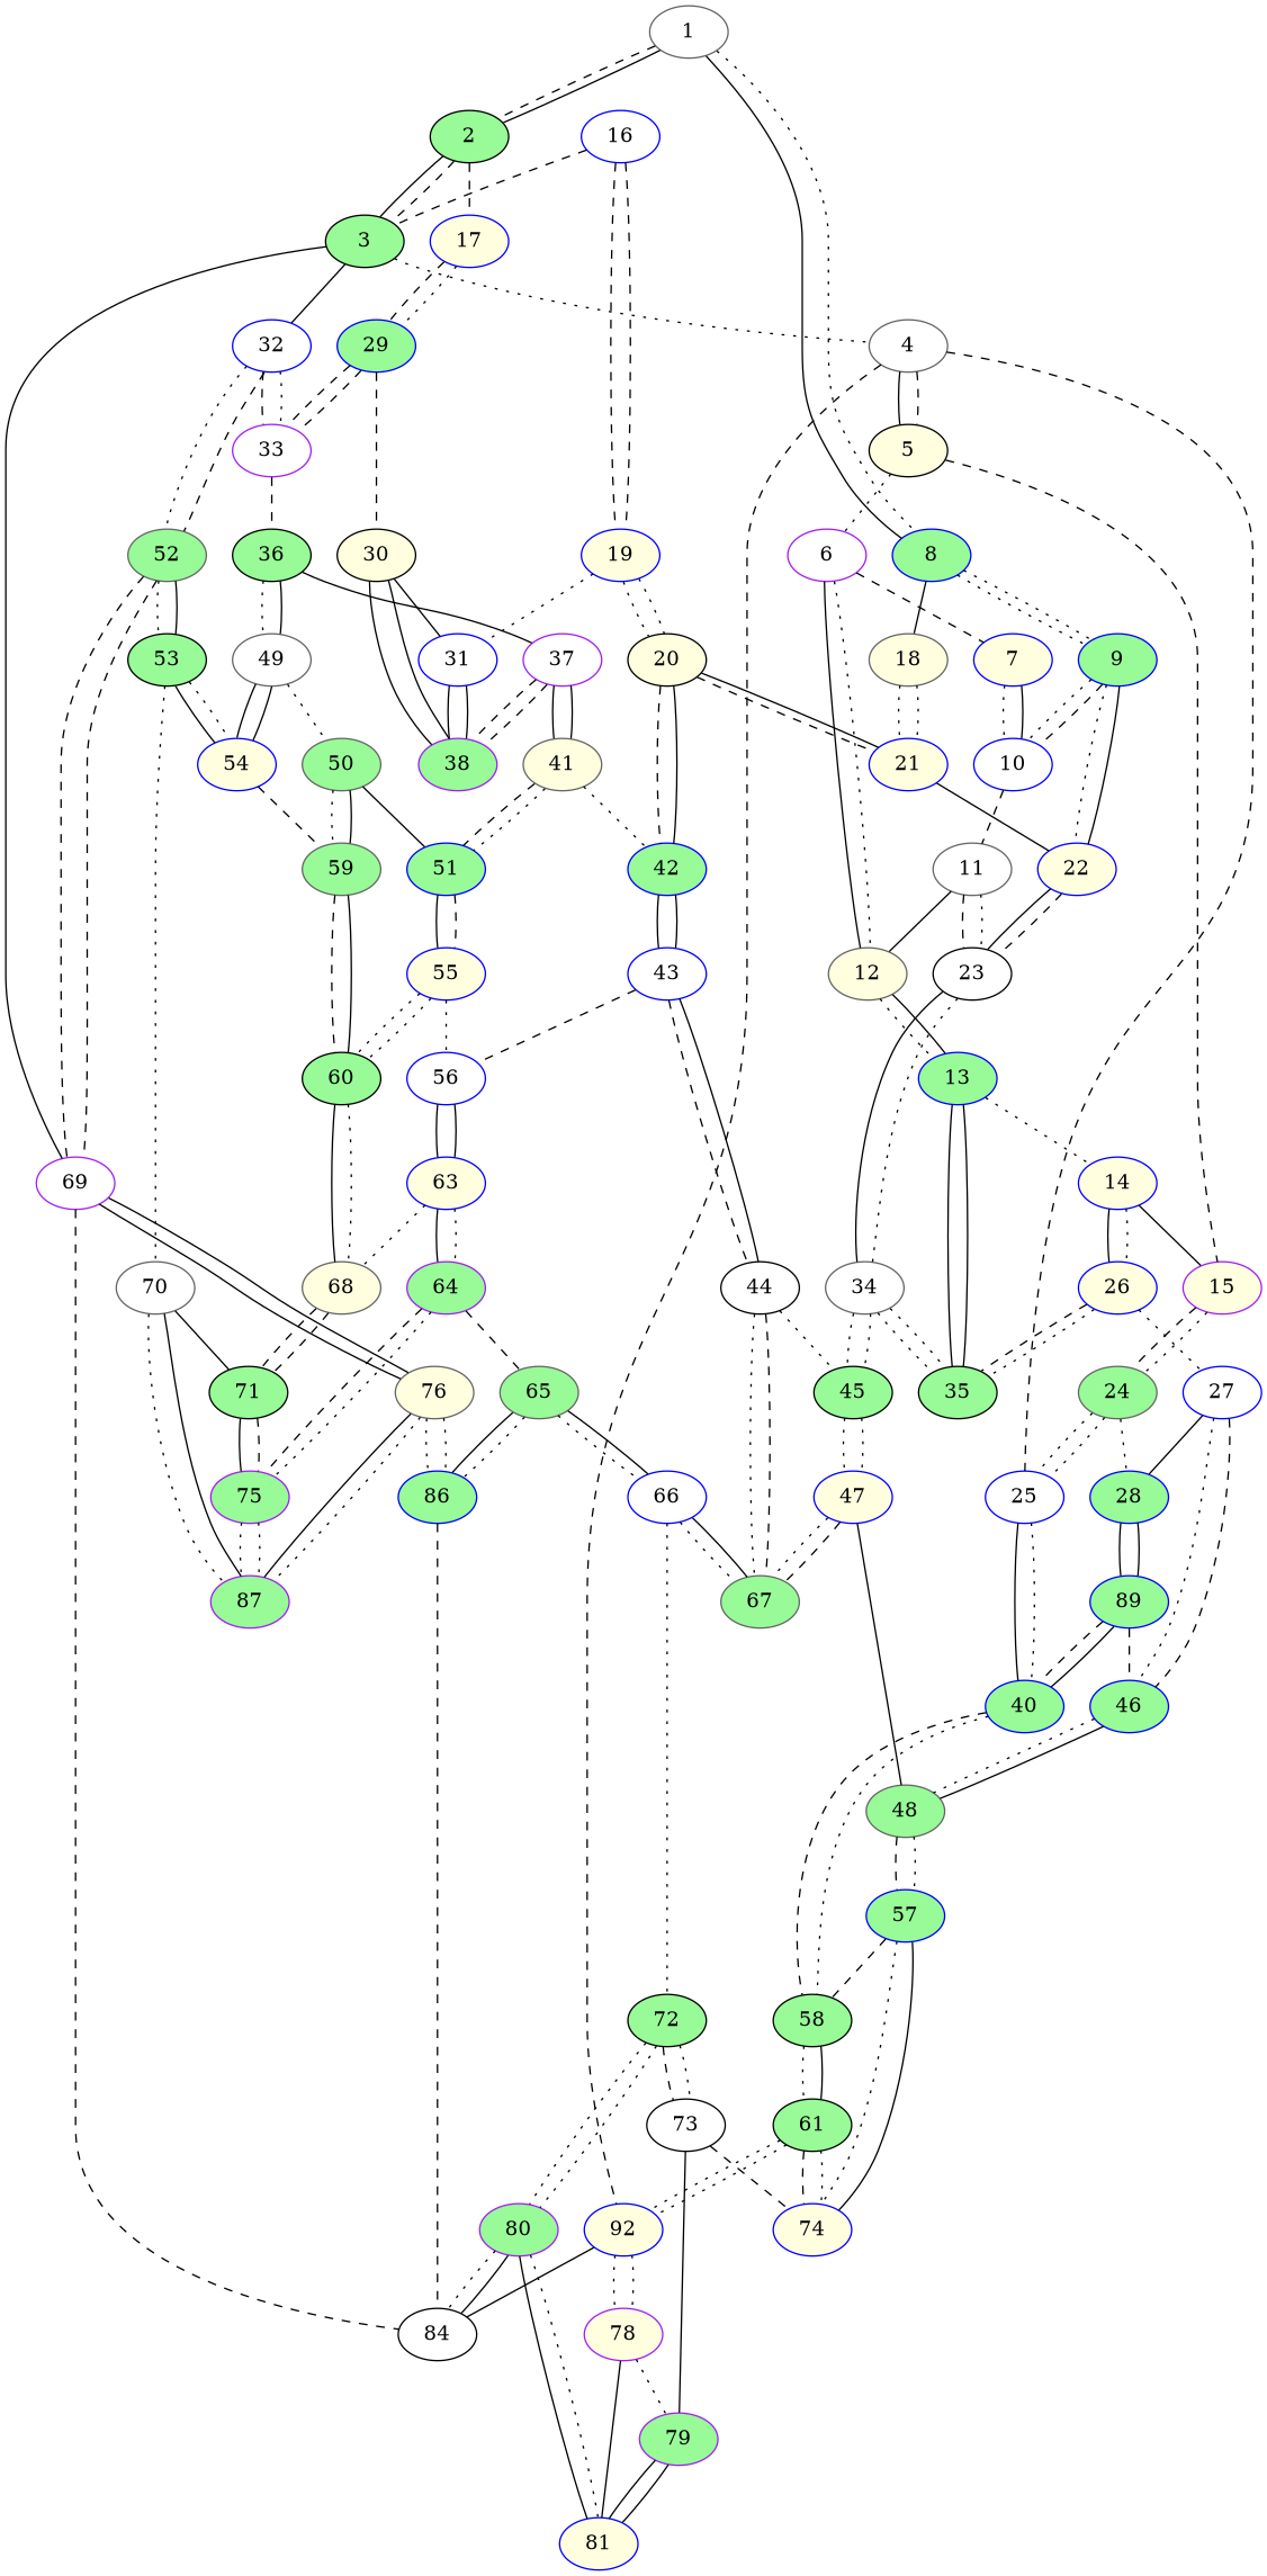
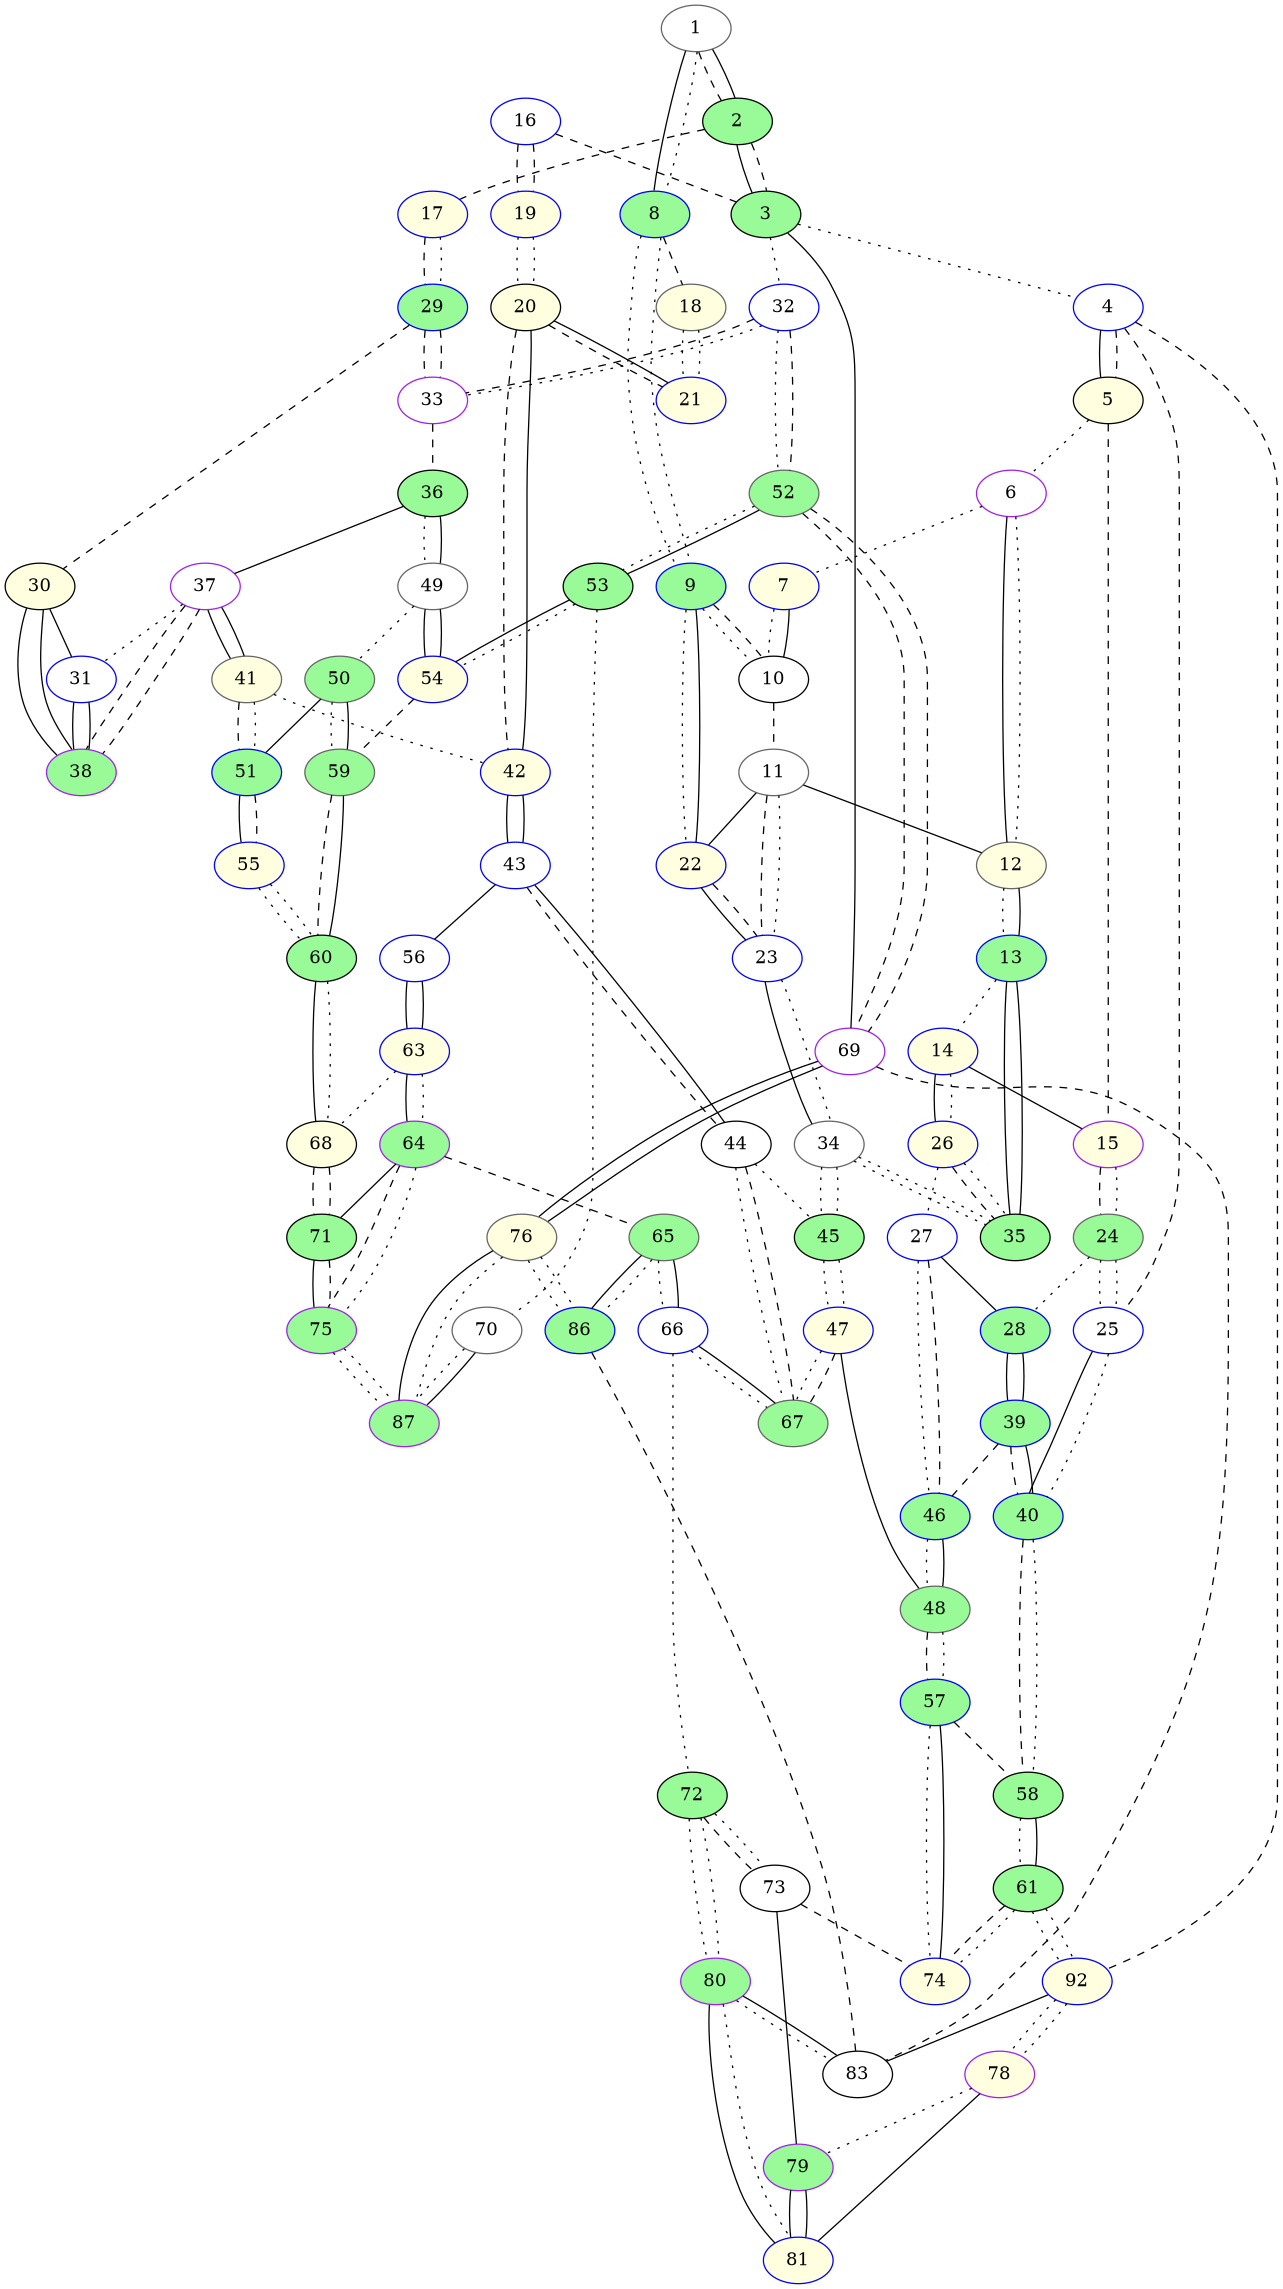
  graph {
    node [color=blue fillcolor=palegreen style=filled]
    edge [style=dotted]
    1 [color=gray40 fillcolor=white]
    2 [color=black]
    8
    3 [color=black]
    17 [fillcolor=lightyellow]
    9
    18 [color=gray40 fillcolor=lightyellow]
-   4 [color=gray40 fillcolor=white]
+   4 [fillcolor=white]
    32 [fillcolor=white]
    69 [color=purple fillcolor=white]
    29
    5 [color=black fillcolor=lightyellow]
    25 [fillcolor=white]
    n14 [fillcolor=lightyellow label=92]
    33 [color=purple fillcolor=white]
    52 [color=gray40]
-   83 [color=black fillcolor=white label=84]
+   83 [color=black fillcolor=white]
    76 [color=gray40 fillcolor=lightyellow]
    6 [color=purple fillcolor=white]
    15 [color=purple fillcolor=lightyellow]
    40
    78 [color=purple fillcolor=lightyellow]
    7 [fillcolor=lightyellow]
    12 [color=gray40 fillcolor=lightyellow]
    24 [color=gray40]
-   10 [fillcolor=white]
+   10 [color=black fillcolor=white]
    13
    11 [color=gray40 fillcolor=white]
    22 [fillcolor=lightyellow]
    21 [fillcolor=lightyellow]
-   23 [color=black fillcolor=white]
+   23 [fillcolor=white]
    34 [color=gray40 fillcolor=white]
    14 [fillcolor=lightyellow]
    35 [color=black]
    26 [fillcolor=lightyellow]
    27 [fillcolor=white]
    28
    16 [fillcolor=white]
    19 [fillcolor=lightyellow]
    20 [color=black fillcolor=lightyellow]
    31 [fillcolor=white]
    30 [color=black fillcolor=lightyellow]
-   42
+   42 [fillcolor=lightyellow]
    38 [color=purple]
    43 [fillcolor=white]
    45 [color=black]
-   39 [label=89]
+   39
    58 [color=black]
    46
    48 [color=gray40]
    36 [color=black]
    53 [color=black]
    37 [color=purple fillcolor=white]
    49 [color=gray40 fillcolor=white]
    47 [fillcolor=lightyellow]
    41 [color=gray40 fillcolor=lightyellow]
    50 [color=gray40]
    54 [fillcolor=lightyellow]
    51
    61 [color=black]
    55 [fillcolor=lightyellow]
    44 [color=black fillcolor=white]
    56 [fillcolor=white]
    67 [color=gray40]
    63 [fillcolor=lightyellow]
    57
    74 [fillcolor=lightyellow]
    59 [color=gray40]
    60 [color=black]
    70 [color=gray40 fillcolor=white]
    71 [color=black]
    n72 [color=purple label=87]
-   68 [color=gray40 fillcolor=lightyellow]
+   68 [color=black fillcolor=lightyellow]
    64 [color=purple]
    79 [color=purple]
    81 [fillcolor=lightyellow]
    65 [color=gray40]
    75 [color=purple]
    66 [fillcolor=white]
    n80 [label=86]
    72 [color=black]
    73 [color=black fillcolor=white]
    80 [color=purple]
    1 -- 2 [style=dashed]
    1 -- 2 [style=solid]
    1 -- 8 [style=solid]
    1 -- 8
    2 -- 3 [style=solid]
    2 -- 3 [style=dashed]
    2 -- 17 [style=dashed]
    8 -- 9
    8 -- 9
-   8 -- 18 [style=solid]
+   8 -- 18 [style=dashed]
    3 -- 4
-   3 -- 32 [style=solid]
+   3 -- 32
    3 -- 69 [style=solid]
    17 -- 29 [style=dashed]
    17 -- 29
    9 -- 10
    9 -- 10 [style=dashed]
    9 -- 22
    9 -- 22 [style=solid]
    18 -- 21
    18 -- 21
    4 -- 5 [style=solid]
    4 -- 5 [style=dashed]
    4 -- 25 [style=dashed]
    4 -- n14 [style=dashed]
    32 -- 33 [style=dashed]
    32 -- 33
    32 -- 52
    32 -- 52 [style=dashed]
    69 -- 83 [style=dashed]
    69 -- 76 [style=solid]
    69 -- 76 [style=solid]
    29 -- 33 [style=dashed]
    29 -- 33 [style=dashed]
    29 -- 30 [style=dashed]
    5 -- 6
    5 -- 15 [style=dashed]
    25 -- 40 [style=solid]
    25 -- 40
    n14 -- 83 [style=solid]
    n14 -- 78
    n14 -- 78
    33 -- 36 [style=dashed]
    52 -- 69 [style=dashed]
    52 -- 69 [style=dashed]
    52 -- 53
    52 -- 53 [style=solid]
    76 -- n72 [style=solid]
    76 -- n72
    76 -- n80
    76 -- n80
-   6 -- 7 [style=dashed]
+   6 -- 7
    6 -- 12 [style=solid]
    6 -- 12
    15 -- 24 [style=dashed]
    15 -- 24
    40 -- 58 [style=dashed]
    40 -- 58
    78 -- 79
    78 -- 81 [style=solid]
    7 -- 10
    7 -- 10 [style=solid]
    12 -- 13
    12 -- 13 [style=solid]
    24 -- 25
    24 -- 25
    24 -- 28
    10 -- 11 [style=dashed]
    13 -- 14
    13 -- 35 [style=solid]
    13 -- 35 [style=solid]
    11 -- 12 [style=solid]
    11 -- 23 [style=dashed]
    11 -- 23
    22 -- 23 [style=solid]
    22 -- 23 [style=dashed]
-   21 -- 22 [style=solid]
+   11 -- 22 [style=solid]
    23 -- 34 [style=solid]
    23 -- 34
    34 -- 35
    34 -- 35
    34 -- 45
    34 -- 45
    14 -- 15 [style=solid]
    14 -- 26 [style=solid]
    14 -- 26
    26 -- 35 [style=dashed]
    26 -- 35
    26 -- 27
    27 -- 28 [style=solid]
    27 -- 46
    27 -- 46 [style=dashed]
    28 -- 39 [style=solid]
    28 -- 39 [style=solid]
    16 -- 3 [style=dashed]
    16 -- 19 [style=dashed]
    16 -- 19 [style=dashed]
    19 -- 20
    19 -- 20
-   19 -- 31
+   37 -- 31
    20 -- 21 [style=dashed]
    20 -- 21 [style=solid]
    20 -- 42 [style=dashed]
    20 -- 42 [style=solid]
    31 -- 38 [style=solid]
    31 -- 38 [style=solid]
    30 -- 31 [style=solid]
    30 -- 38 [style=solid]
    30 -- 38 [style=solid]
    42 -- 43 [style=solid]
    42 -- 43 [style=solid]
    43 -- 44 [style=dashed]
    43 -- 44 [style=solid]
-   43 -- 56 [style=dashed]
+   43 -- 56 [style=solid]
    45 -- 47
    45 -- 47
    39 -- 40 [style=dashed]
    39 -- 40 [style=solid]
    39 -- 46 [style=dashed]
    58 -- 61
    58 -- 61 [style=solid]
    46 -- 48
    46 -- 48 [style=solid]
    48 -- 57 [style=dashed]
    48 -- 57
    36 -- 37 [style=solid]
    36 -- 49
    36 -- 49 [style=solid]
    53 -- 54 [style=solid]
    53 -- 54
    53 -- 70
    37 -- 38 [style=dashed]
    37 -- 38 [style=dashed]
    37 -- 41 [style=solid]
    37 -- 41 [style=solid]
    49 -- 50
    49 -- 54 [style=solid]
    49 -- 54 [style=solid]
    47 -- 48 [style=solid]
    47 -- 67
    47 -- 67 [style=dashed]
    41 -- 42
    41 -- 51 [style=dashed]
    41 -- 51
    50 -- 51 [style=solid]
    50 -- 59
    50 -- 59 [style=solid]
    54 -- 59 [style=dashed]
    51 -- 55 [style=solid]
    51 -- 55 [style=dashed]
    61 -- n14
    61 -- n14
    61 -- 74 [style=dashed]
    61 -- 74
-   55 -- 56
    55 -- 60
    55 -- 60
    44 -- 45
    44 -- 67
    44 -- 67 [style=dashed]
    56 -- 63 [style=solid]
    56 -- 63 [style=solid]
    63 -- 68
    63 -- 64 [style=solid]
    63 -- 64
    57 -- 58 [style=dashed]
    57 -- 74
    57 -- 74 [style=solid]
    59 -- 60 [style=dashed]
    59 -- 60 [style=solid]
    60 -- 68 [style=solid]
    60 -- 68
-   70 -- 71 [style=solid]
+   64 -- 71 [style=solid]
    70 -- n72
    70 -- n72 [style=solid]
    71 -- 75 [style=solid]
    71 -- 75 [style=dashed]
    68 -- 71 [style=dashed]
    68 -- 71 [style=dashed]
    64 -- 65 [style=dashed]
    64 -- 75 [style=dashed]
    64 -- 75
    79 -- 81 [style=solid]
    79 -- 81 [style=solid]
    65 -- 66
    65 -- 66 [style=solid]
    65 -- n80 [style=solid]
    65 -- n80
    75 -- n72
    75 -- n72
    66 -- 67
    66 -- 67 [style=solid]
    66 -- 72
    n80 -- 83 [style=dashed]
    72 -- 73 [style=dashed]
    72 -- 73
    72 -- 80
    72 -- 80
    73 -- 74 [style=dashed]
    73 -- 79 [style=solid]
    80 -- 83
    80 -- 83 [style=solid]
    80 -- 81 [style=solid]
    80 -- 81
  }
